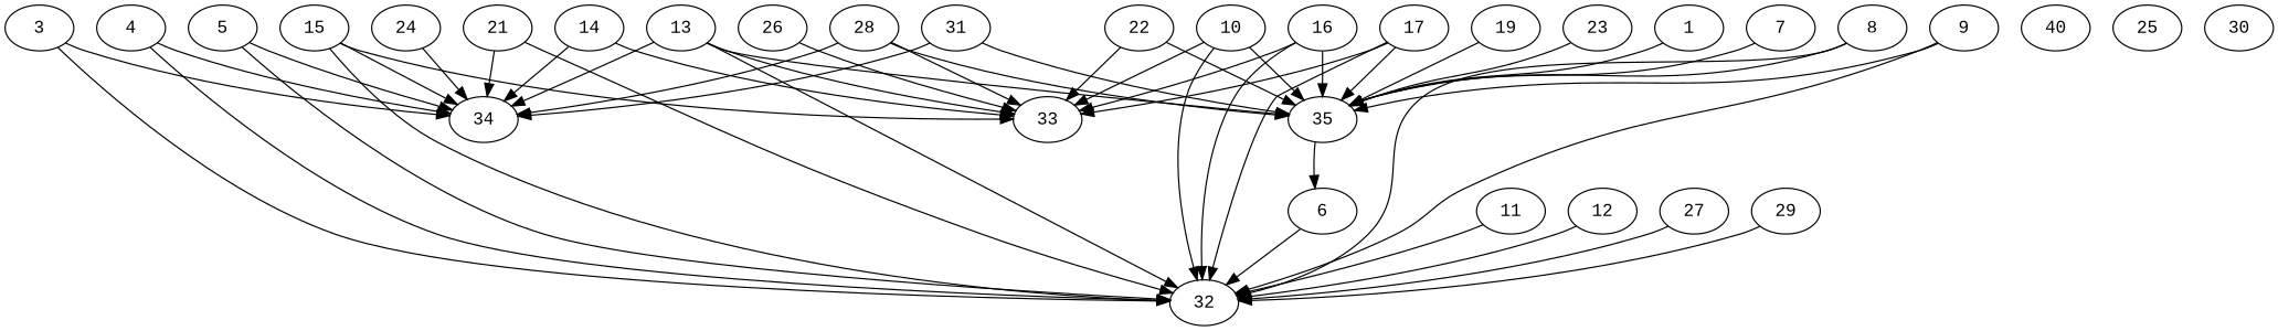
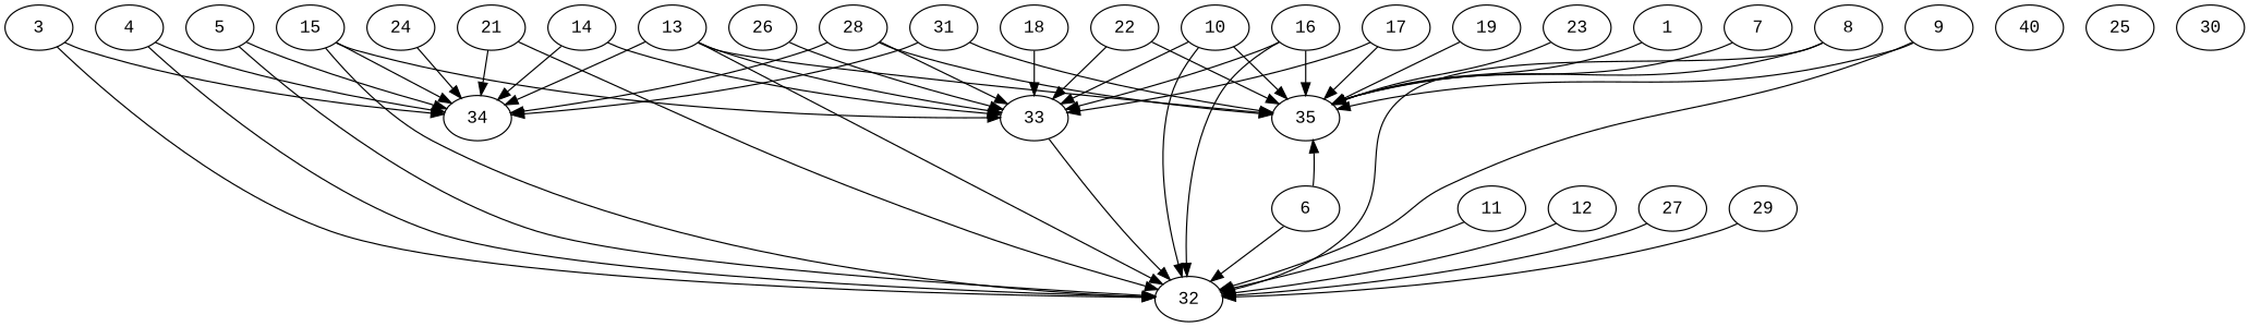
  digraph {
    fontname="Liberation Mono"
    node [alpha=0.16 fontname="Liberation Mono"]
    edge [fontname="Liberation Mono"]
    1 [expect_size=4636691468315905024]
    35 [alpha=0.06 expect_size=152566546037138272]
    34 [alpha=0.20 expect_size=6195550298969529647104]
    3 [alpha=0.03 expect_size=10281236816815515648]
    32 [alpha=0.06 expect_size=46121050746284504]
    4 [alpha=0.13 expect_size=243458035531249824]
    5 [alpha=0.05 expect_size=170633265422057408]
    6 [alpha=0.03 expect_size=7689784784509546]
    7 [alpha=0.08 expect_size=99581803868322791424]
    8 [alpha=0.11 expect_size=263172449006333184]
    9 [alpha=0.14 expect_size=61445486138397552]
    10 [alpha=0.00 expect_size=163596775930532640]
    33 [alpha=0.13 expect_size=613117252792482176]
    11 [alpha=0.04 expect_size=486661205504582221824]
    12 [alpha=0.14 expect_size=44020510894361376]
    13 [alpha=0.15 expect_size=3374520127448940544000]
    14 [expect_size=8844580516544905216000]
    15 [alpha=0.05 expect_size=1702041885652522752]
    16 [alpha=0.14 expect_size=3802790448213754368]
    17 [alpha=0.09 expect_size=661836900861215488]
+   18 [alpha=0.15 expect_size=62305565428146272]
    19 [expect_size=691342038097413376]
    n23 [alpha=0.07 expect_size=182057665176701920 label=40]
    21 [alpha=0.04 expect_size=2106728258604475648]
    22 [alpha=0.07 expect_size=126164309024736018432]
    23 [alpha=0.17 expect_size=16648074487787480416256]
    24 [alpha=0.17 expect_size=2113969781252609277952]
    25 [alpha=0.20 expect_size=10105056231630024]
    26 [alpha=0.14 expect_size=73774560704793488]
    27 [alpha=0.04 expect_size=41547952780571664]
    28 [alpha=0.20 expect_size=4085231907135247351808]
    29 [alpha=0.12 expect_size=68949737098461032]
    30 [alpha=0.13 expect_size=45028948806296480]
    31 [expect_size=1771998662262538240]
    1 -> 35
    3 -> 34
    3 -> 32
    4 -> 34
    4 -> 32
    5 -> 34
    5 -> 32
-   35 -> 6
+   6 -> 35
    6 -> 32
    7 -> 35
    8 -> 35
    8 -> 32
    9 -> 35
    9 -> 32
    10 -> 35
    10 -> 32
    10 -> 33
    11 -> 32
    12 -> 32
    13 -> 35
    13 -> 34
    13 -> 32
    13 -> 33
    14 -> 34
    14 -> 33
    15 -> 34
    15 -> 32
    15 -> 33
    16 -> 35
    16 -> 32
    16 -> 33
    17 -> 35
-   17 -> 32
+   33 -> 32
    17 -> 33
+   18 -> 33
    19 -> 35
    21 -> 34
    21 -> 32
    22 -> 35
    22 -> 33
    23 -> 35
    24 -> 34
    26 -> 33
    27 -> 32
    28 -> 35
    28 -> 34
    28 -> 33
    29 -> 32
    31 -> 35
    31 -> 34
  }
